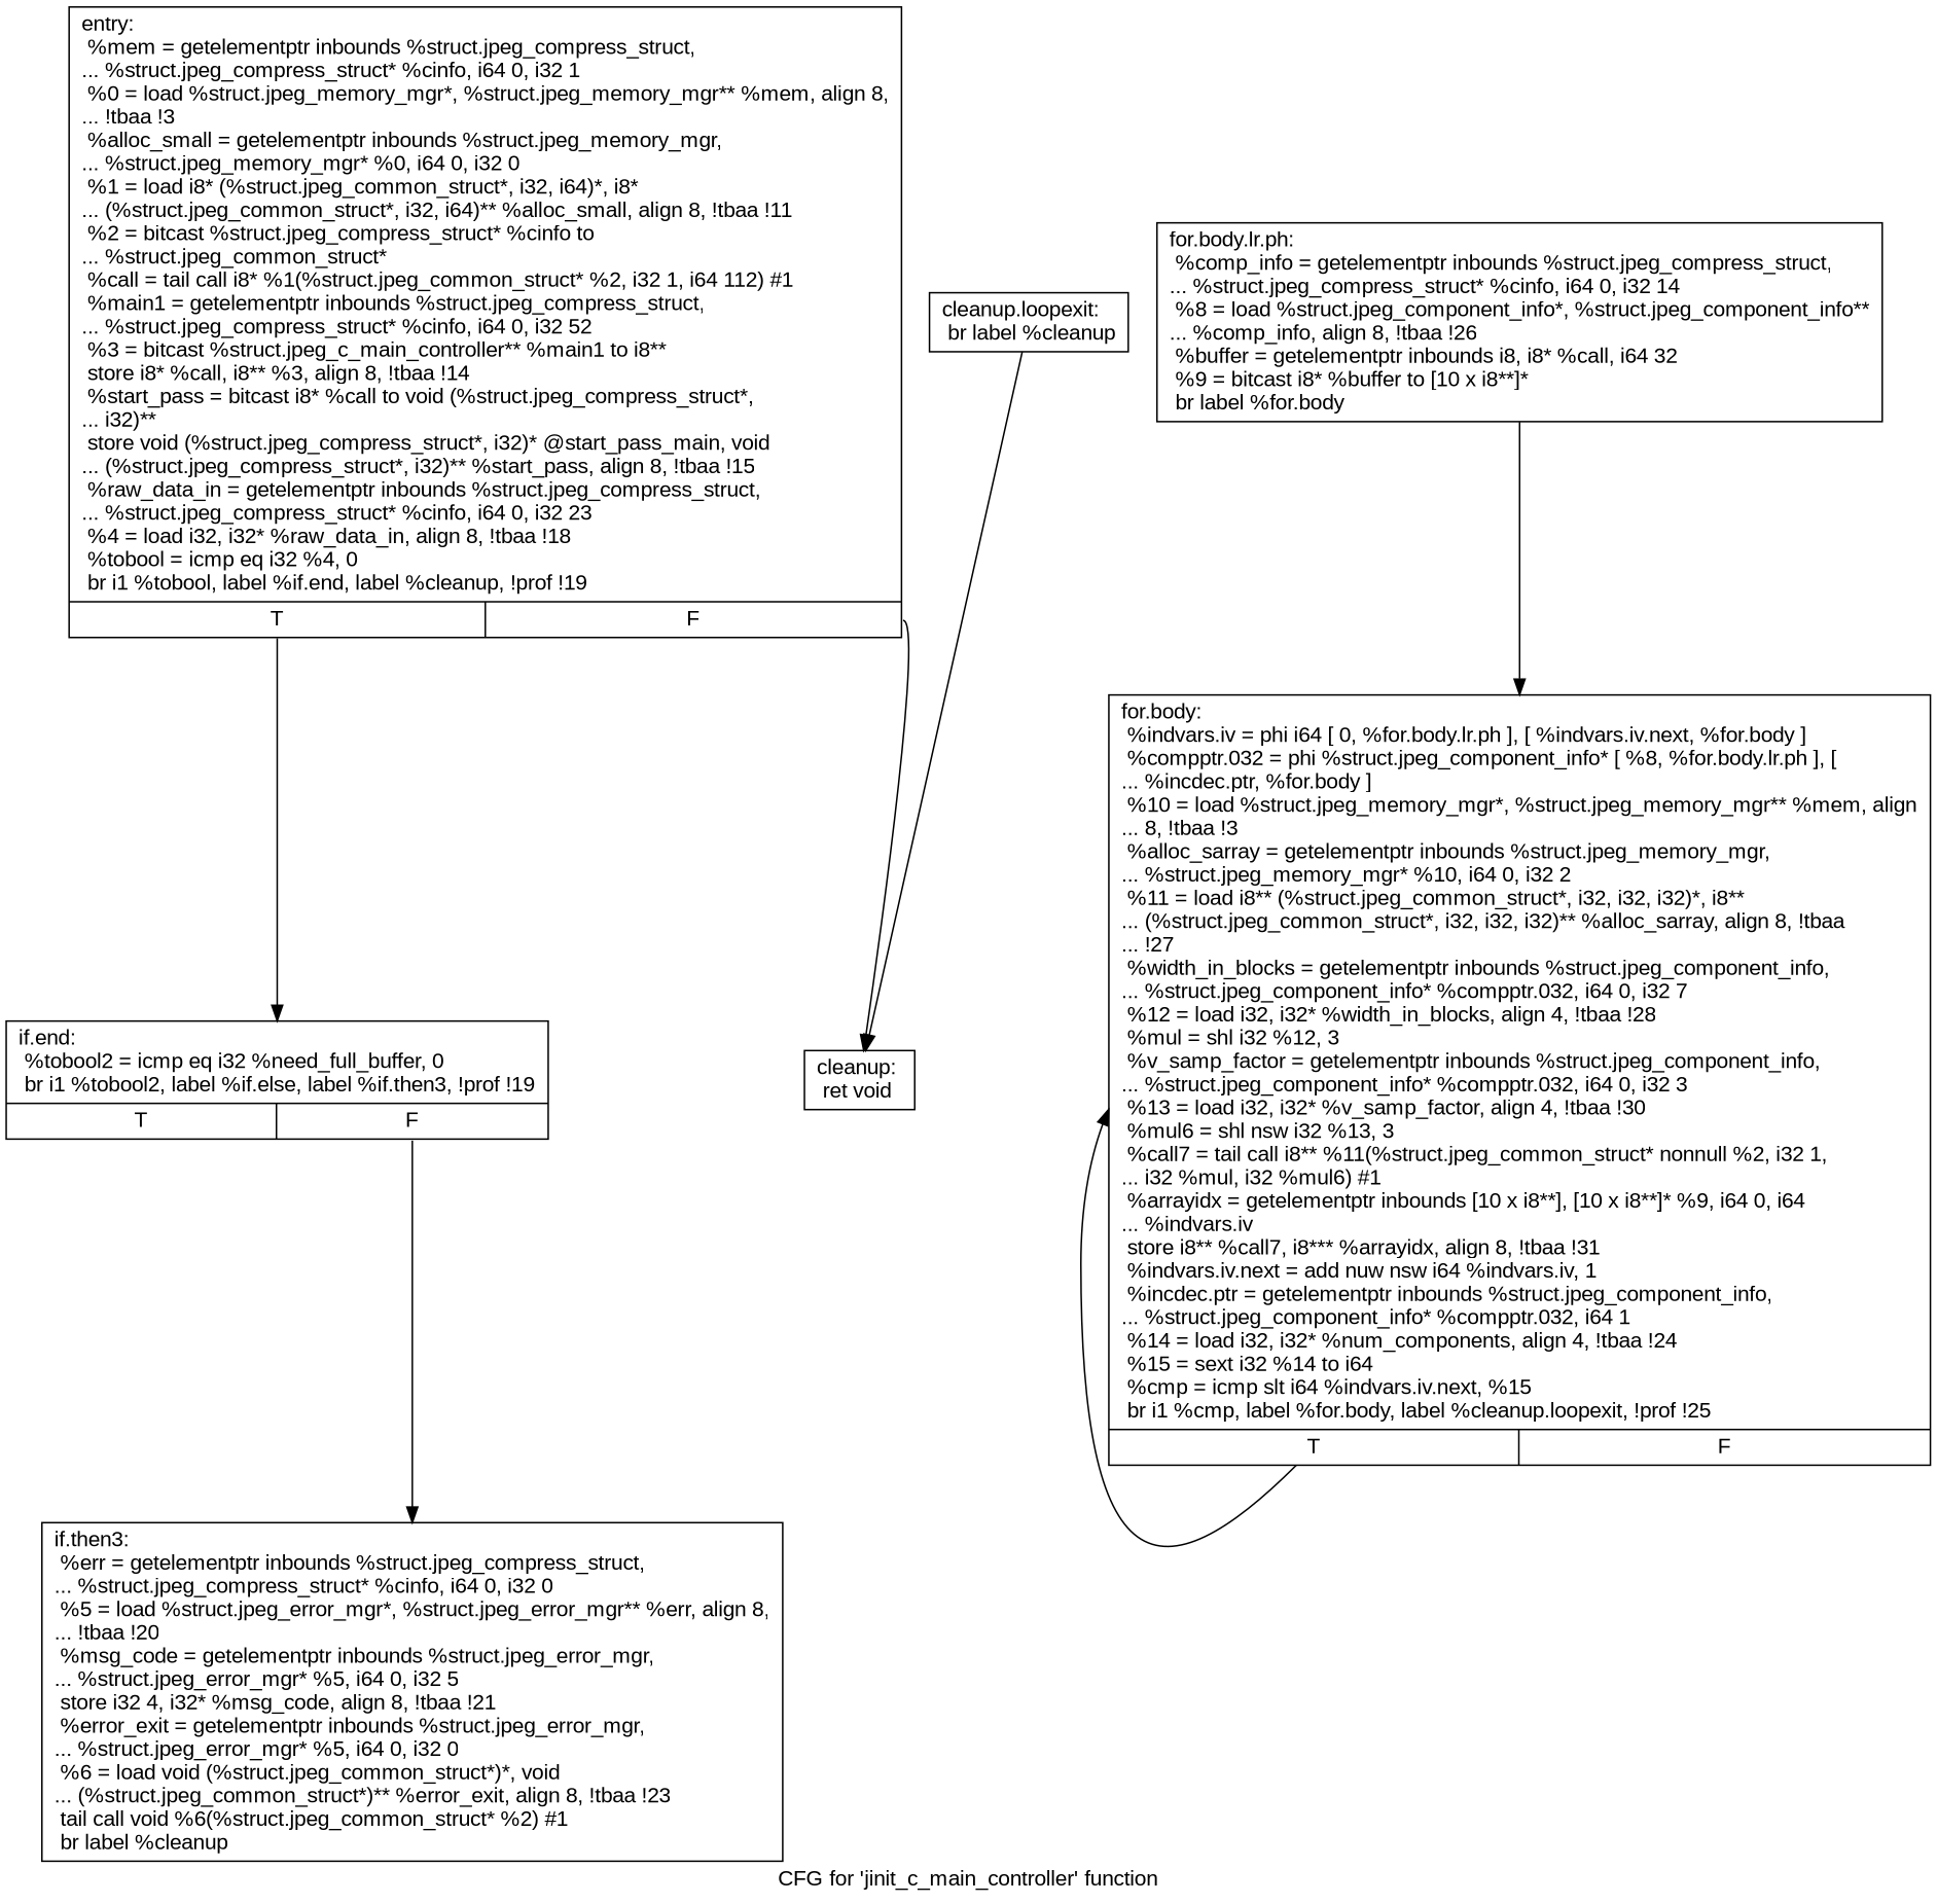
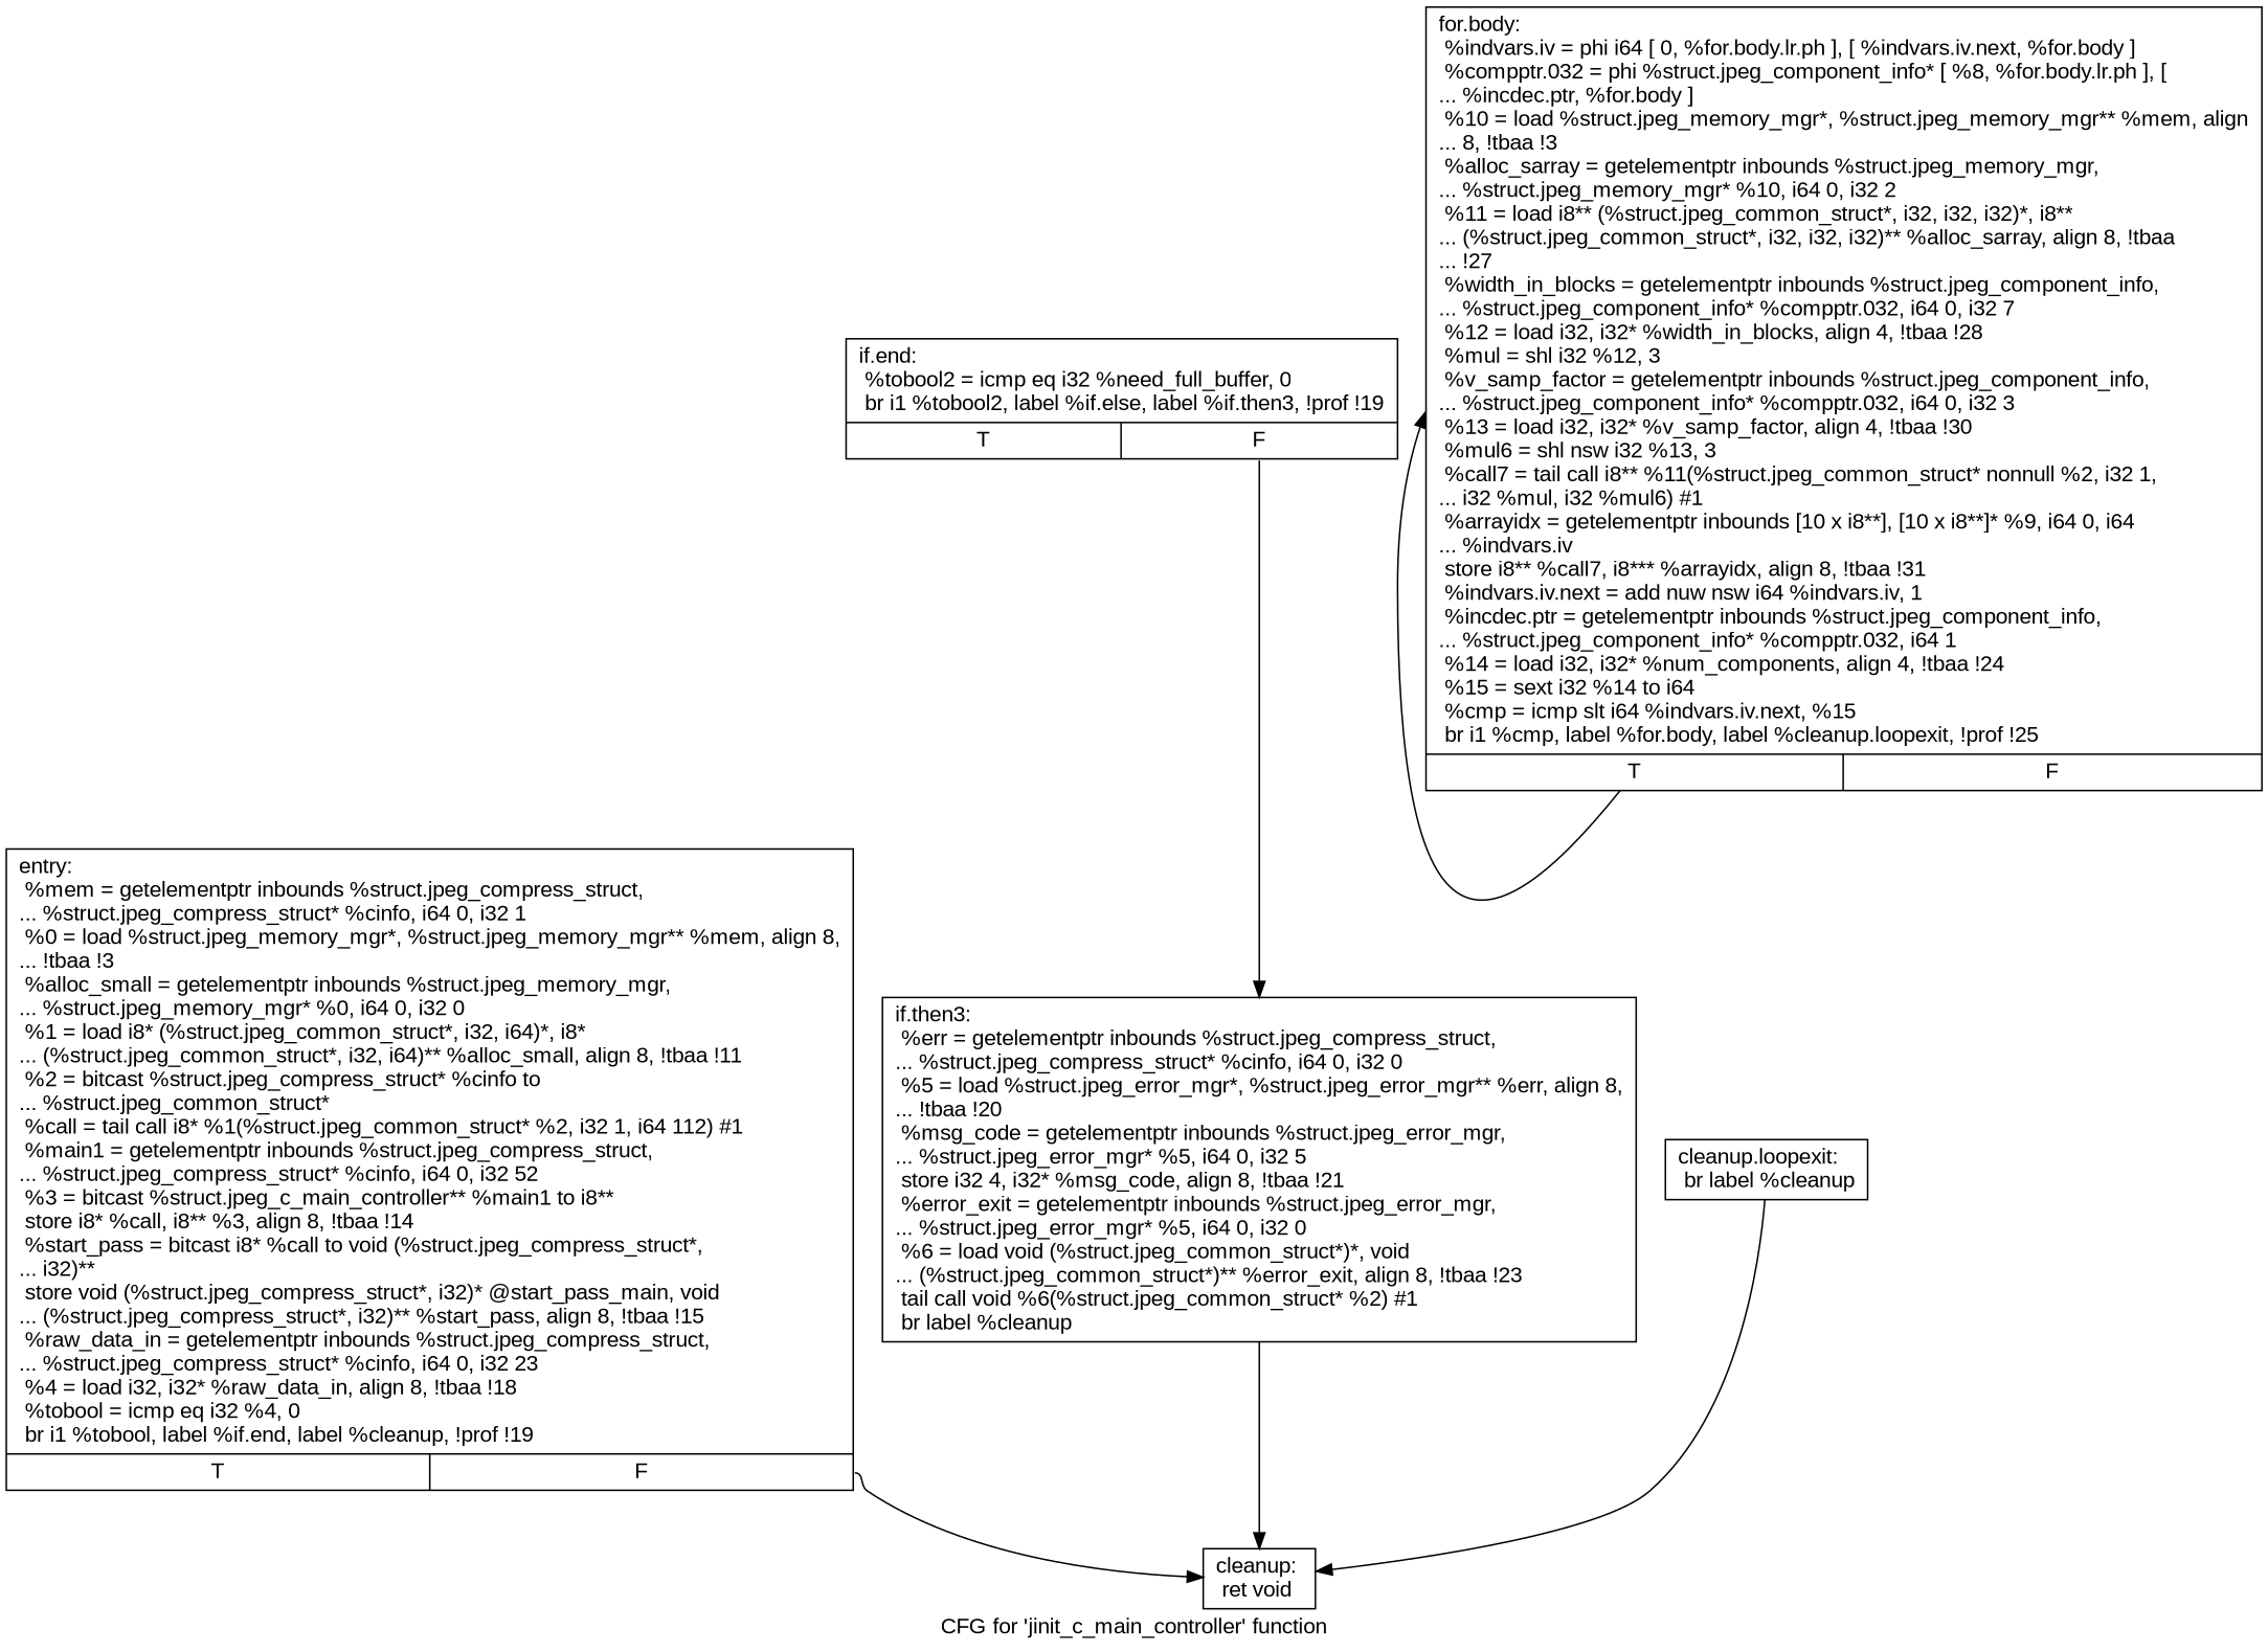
  digraph {
    fontname="Liberation Sans"
    label="CFG for 'jinit_c_main_controller' function"
    node [fontname="Liberation Sans" shape=record]
    edge [fontname="Liberation Sans" tailport=s0]
    n1 [label="{entry:\l  %mem = getelementptr inbounds %struct.jpeg_compress_struct,\l... %struct.jpeg_compress_struct* %cinfo, i64 0, i32 1\l  %0 = load %struct.jpeg_memory_mgr*, %struct.jpeg_memory_mgr** %mem, align 8,\l... !tbaa !3\l  %alloc_small = getelementptr inbounds %struct.jpeg_memory_mgr,\l... %struct.jpeg_memory_mgr* %0, i64 0, i32 0\l  %1 = load i8* (%struct.jpeg_common_struct*, i32, i64)*, i8*\l... (%struct.jpeg_common_struct*, i32, i64)** %alloc_small, align 8, !tbaa !11\l  %2 = bitcast %struct.jpeg_compress_struct* %cinfo to\l... %struct.jpeg_common_struct*\l  %call = tail call i8* %1(%struct.jpeg_common_struct* %2, i32 1, i64 112) #1\l  %main1 = getelementptr inbounds %struct.jpeg_compress_struct,\l... %struct.jpeg_compress_struct* %cinfo, i64 0, i32 52\l  %3 = bitcast %struct.jpeg_c_main_controller** %main1 to i8**\l  store i8* %call, i8** %3, align 8, !tbaa !14\l  %start_pass = bitcast i8* %call to void (%struct.jpeg_compress_struct*,\l... i32)**\l  store void (%struct.jpeg_compress_struct*, i32)* @start_pass_main, void\l... (%struct.jpeg_compress_struct*, i32)** %start_pass, align 8, !tbaa !15\l  %raw_data_in = getelementptr inbounds %struct.jpeg_compress_struct,\l... %struct.jpeg_compress_struct* %cinfo, i64 0, i32 23\l  %4 = load i32, i32* %raw_data_in, align 8, !tbaa !18\l  %tobool = icmp eq i32 %4, 0\l  br i1 %tobool, label %if.end, label %cleanup, !prof !19\l|{<s0>T|<s1>F}}"]
    n2 [label="{if.end:                                           \l  %tobool2 = icmp eq i32 %need_full_buffer, 0\l  br i1 %tobool2, label %if.else, label %if.then3, !prof !19\l|{<s0>T|<s1>F}}"]
    n3 [label="{cleanup:                                          \l  ret void\l}"]
    n4 [label="{if.then3:                                         \l  %err = getelementptr inbounds %struct.jpeg_compress_struct,\l... %struct.jpeg_compress_struct* %cinfo, i64 0, i32 0\l  %5 = load %struct.jpeg_error_mgr*, %struct.jpeg_error_mgr** %err, align 8,\l... !tbaa !20\l  %msg_code = getelementptr inbounds %struct.jpeg_error_mgr,\l... %struct.jpeg_error_mgr* %5, i64 0, i32 5\l  store i32 4, i32* %msg_code, align 8, !tbaa !21\l  %error_exit = getelementptr inbounds %struct.jpeg_error_mgr,\l... %struct.jpeg_error_mgr* %5, i64 0, i32 0\l  %6 = load void (%struct.jpeg_common_struct*)*, void\l... (%struct.jpeg_common_struct*)** %error_exit, align 8, !tbaa !23\l  tail call void %6(%struct.jpeg_common_struct* %2) #1\l  br label %cleanup\l}"]
-   n5 [label="{for.body.lr.ph:                                   \l  %comp_info = getelementptr inbounds %struct.jpeg_compress_struct,\l... %struct.jpeg_compress_struct* %cinfo, i64 0, i32 14\l  %8 = load %struct.jpeg_component_info*, %struct.jpeg_component_info**\l... %comp_info, align 8, !tbaa !26\l  %buffer = getelementptr inbounds i8, i8* %call, i64 32\l  %9 = bitcast i8* %buffer to [10 x i8**]*\l  br label %for.body\l}"]
    n6 [label="{for.body:                                         \l  %indvars.iv = phi i64 [ 0, %for.body.lr.ph ], [ %indvars.iv.next, %for.body ]\l  %compptr.032 = phi %struct.jpeg_component_info* [ %8, %for.body.lr.ph ], [\l... %incdec.ptr, %for.body ]\l  %10 = load %struct.jpeg_memory_mgr*, %struct.jpeg_memory_mgr** %mem, align\l... 8, !tbaa !3\l  %alloc_sarray = getelementptr inbounds %struct.jpeg_memory_mgr,\l... %struct.jpeg_memory_mgr* %10, i64 0, i32 2\l  %11 = load i8** (%struct.jpeg_common_struct*, i32, i32, i32)*, i8**\l... (%struct.jpeg_common_struct*, i32, i32, i32)** %alloc_sarray, align 8, !tbaa\l... !27\l  %width_in_blocks = getelementptr inbounds %struct.jpeg_component_info,\l... %struct.jpeg_component_info* %compptr.032, i64 0, i32 7\l  %12 = load i32, i32* %width_in_blocks, align 4, !tbaa !28\l  %mul = shl i32 %12, 3\l  %v_samp_factor = getelementptr inbounds %struct.jpeg_component_info,\l... %struct.jpeg_component_info* %compptr.032, i64 0, i32 3\l  %13 = load i32, i32* %v_samp_factor, align 4, !tbaa !30\l  %mul6 = shl nsw i32 %13, 3\l  %call7 = tail call i8** %11(%struct.jpeg_common_struct* nonnull %2, i32 1,\l... i32 %mul, i32 %mul6) #1\l  %arrayidx = getelementptr inbounds [10 x i8**], [10 x i8**]* %9, i64 0, i64\l... %indvars.iv\l  store i8** %call7, i8*** %arrayidx, align 8, !tbaa !31\l  %indvars.iv.next = add nuw nsw i64 %indvars.iv, 1\l  %incdec.ptr = getelementptr inbounds %struct.jpeg_component_info,\l... %struct.jpeg_component_info* %compptr.032, i64 1\l  %14 = load i32, i32* %num_components, align 4, !tbaa !24\l  %15 = sext i32 %14 to i64\l  %cmp = icmp slt i64 %indvars.iv.next, %15\l  br i1 %cmp, label %for.body, label %cleanup.loopexit, !prof !25\l|{<s0>T|<s1>F}}"]
    n7 [label="{cleanup.loopexit:                                 \l  br label %cleanup\l}"]
-   n1 -> n2
    n1 -> n3 [tailport=s1]
    n2 -> n4 [tailport=s1]
-   n5 -> n6
+   n4 -> n3
    n6 -> n6
    n7 -> n3
  }
